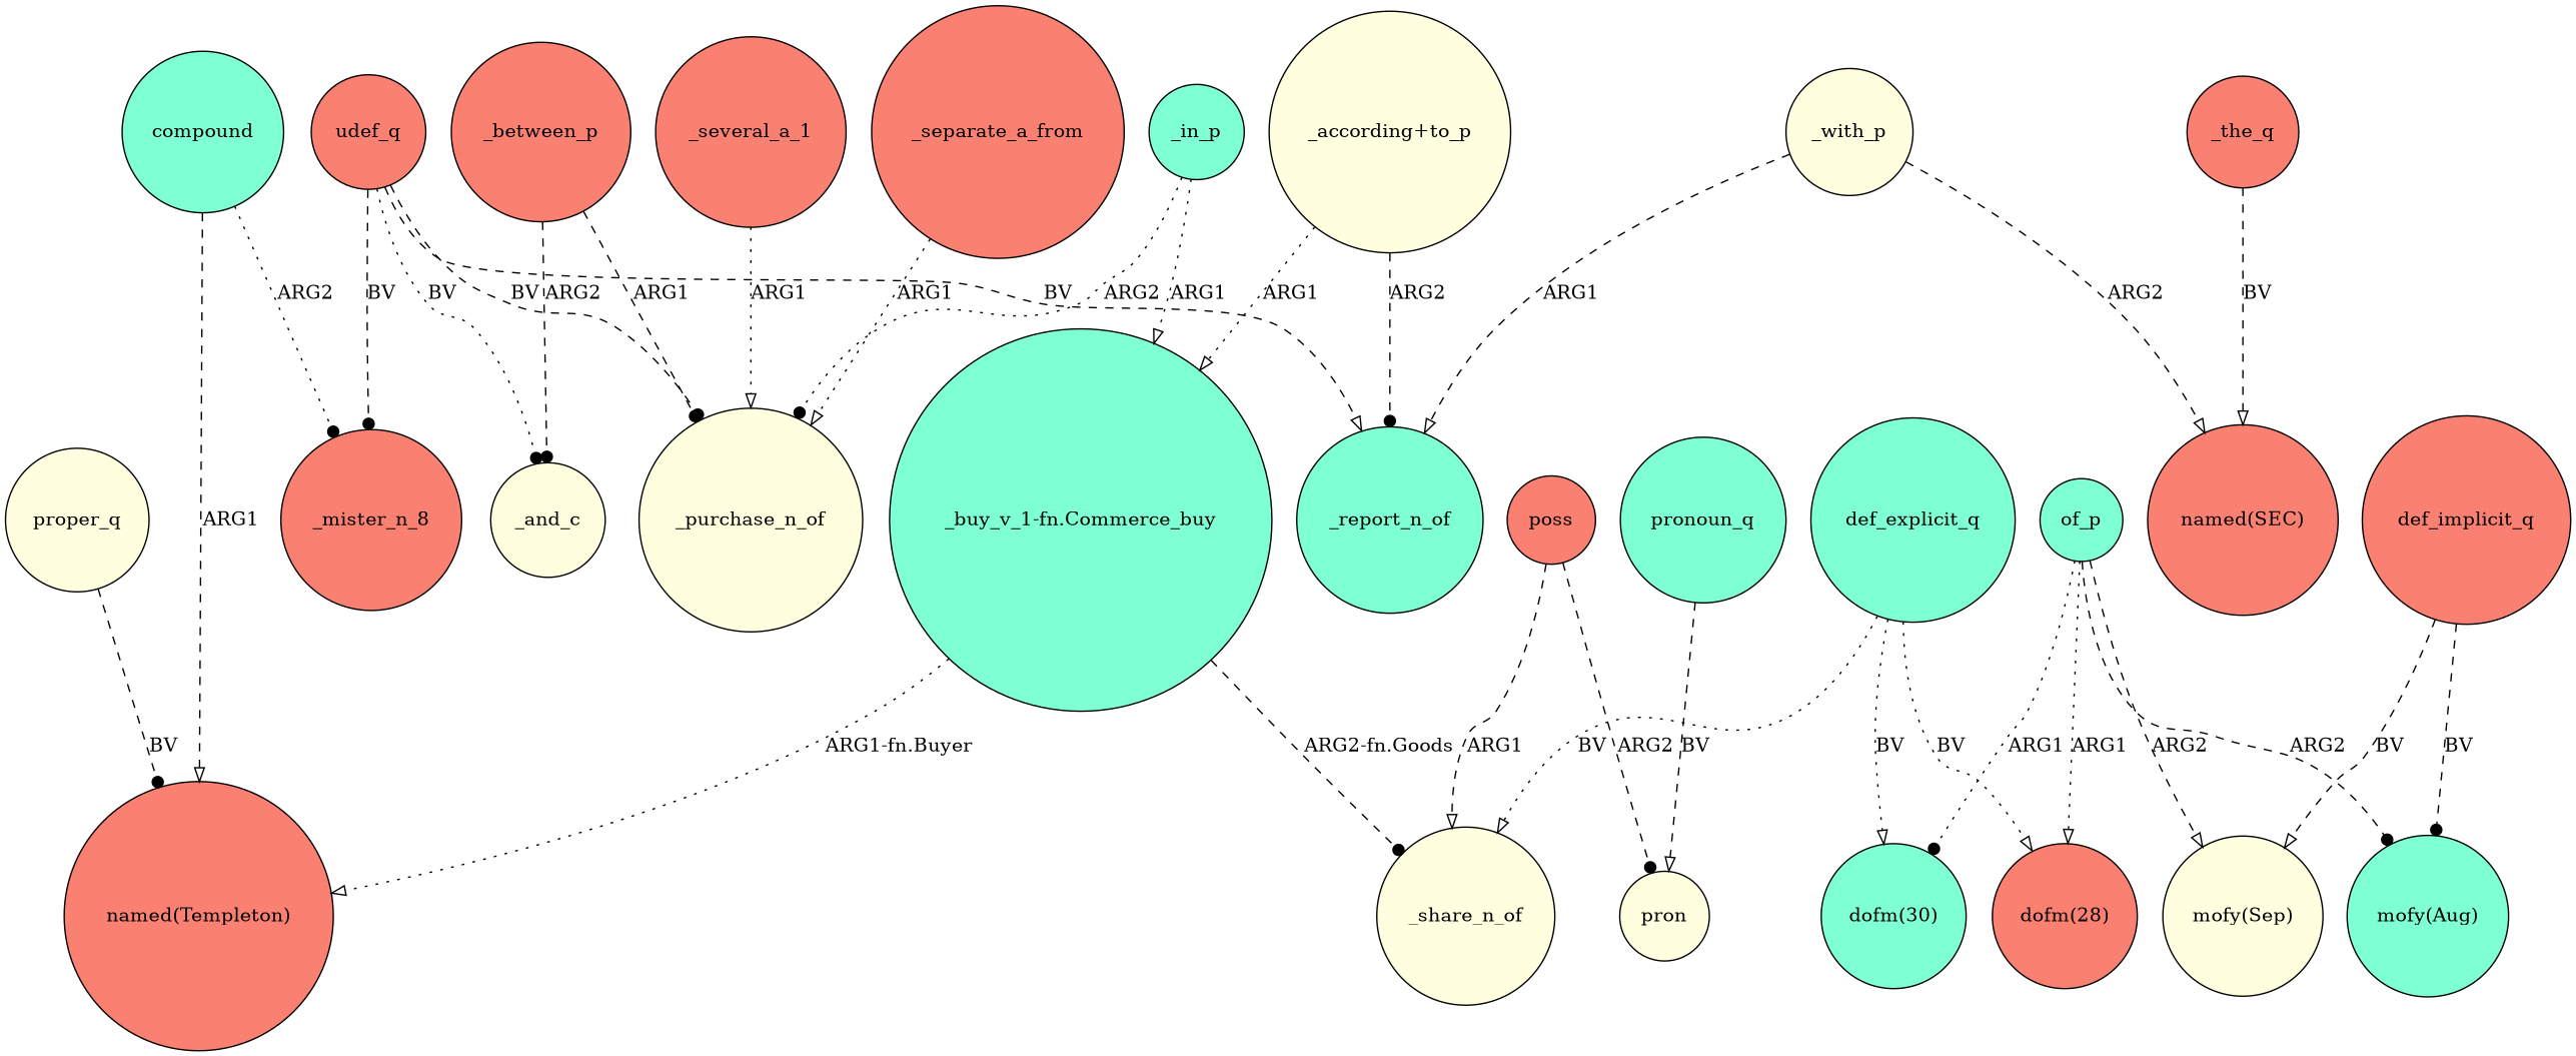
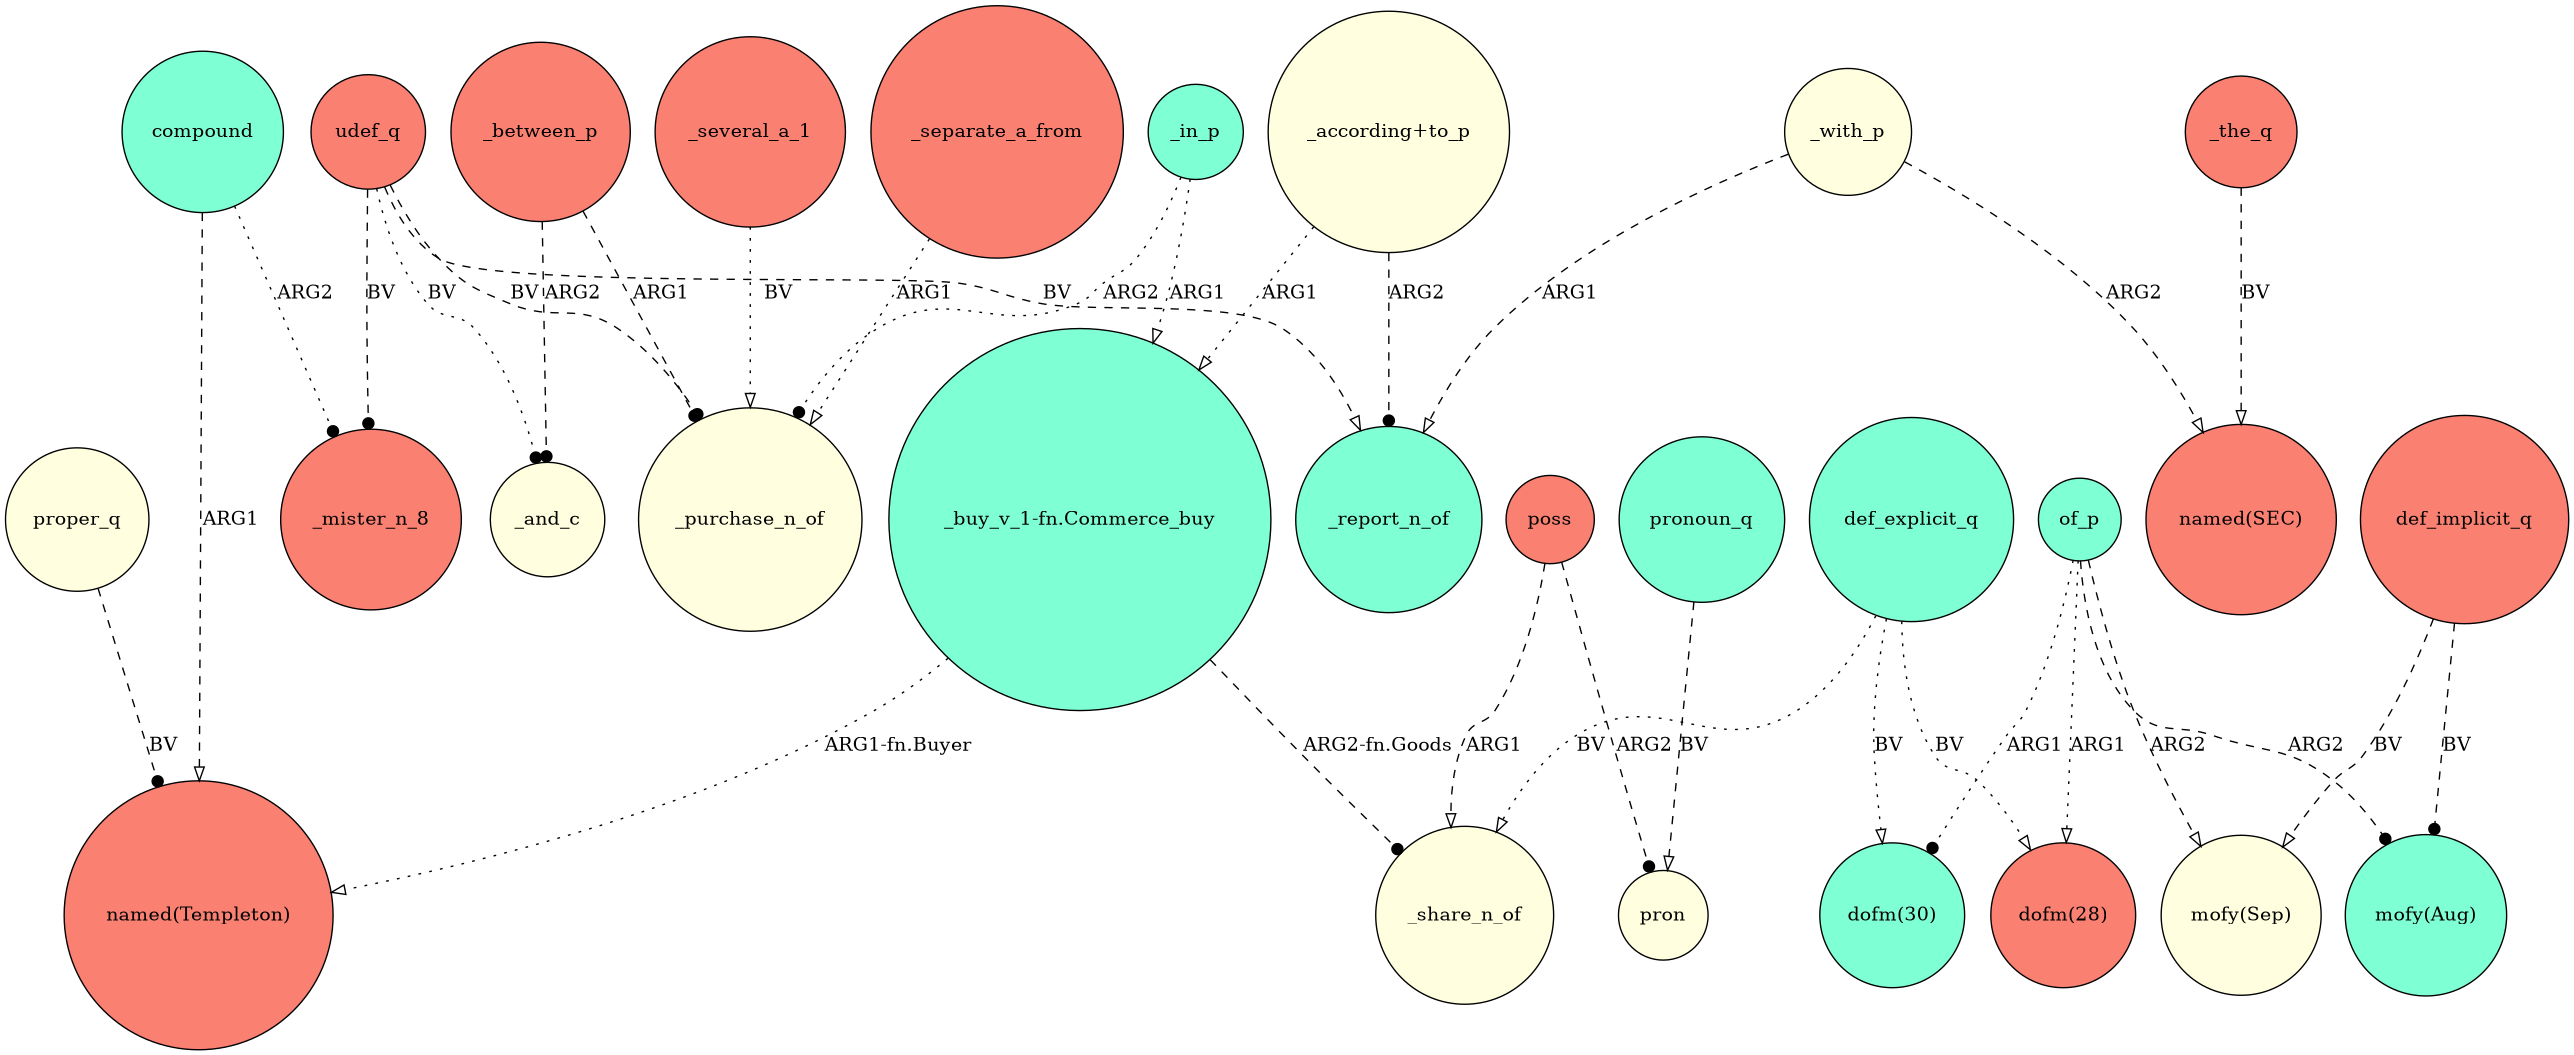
  digraph {
    node [fillcolor=salmon shape=circle style=filled]
    edge [arrowhead=onormal style=dashed]
    _in_p [fillcolor=aquamarine]
    _purchase_n_of [fillcolor=lightyellow]
    "_buy_v_1-fn.Commerce_buy" [fillcolor=aquamarine]
    "named(Templeton)"
    _share_n_of [fillcolor=lightyellow]
    compound [fillcolor=aquamarine]
    n7 [label=_mister_n_8]
    _between_p
    _and_c [fillcolor=lightyellow]
    _several_a_1
    _separate_a_from
    def_explicit_q [fillcolor=aquamarine]
    "dofm(30)" [fillcolor=aquamarine]
    "dofm(28)"
    "mofy(Sep)" [fillcolor=lightyellow]
    def_implicit_q
    "mofy(Aug)" [fillcolor=aquamarine]
    _with_p [fillcolor=lightyellow]
    _report_n_of [fillcolor=aquamarine]
    "named(SEC)"
    udef_q
    of_p [fillcolor=aquamarine]
    pronoun_q [fillcolor=aquamarine]
    pron [fillcolor=lightyellow]
    poss
    "_according+to_p" [fillcolor=lightyellow]
    proper_q [fillcolor=lightyellow]
    _the_q
    _in_p -> _purchase_n_of [arrowhead=dot label=ARG2 style=dotted]
    _in_p -> "_buy_v_1-fn.Commerce_buy" [label=ARG1 style=dotted]
    "_buy_v_1-fn.Commerce_buy" -> "named(Templeton)" [label="ARG1-fn.Buyer" style=dotted]
    "_buy_v_1-fn.Commerce_buy" -> _share_n_of [arrowhead=dot label="ARG2-fn.Goods"]
    compound -> "named(Templeton)" [label=ARG1]
    compound -> n7 [arrowhead=dot label=ARG2 style=dotted]
    _between_p -> _purchase_n_of [arrowhead=dot label=ARG1]
    _between_p -> _and_c [arrowhead=dot label=ARG2]
-   _several_a_1 -> _purchase_n_of [label=ARG1 style=dotted]
+   _several_a_1 -> _purchase_n_of [label=BV style=dotted]
    _separate_a_from -> _purchase_n_of [label=ARG1 style=dotted]
    def_explicit_q -> _share_n_of [label=BV style=dotted]
    def_explicit_q -> "dofm(30)" [label=BV style=dotted]
    def_explicit_q -> "dofm(28)" [label=BV style=dotted]
    def_implicit_q -> "mofy(Sep)" [label=BV]
    def_implicit_q -> "mofy(Aug)" [arrowhead=dot label=BV]
    _with_p -> _report_n_of [label=ARG1]
    _with_p -> "named(SEC)" [label=ARG2]
    udef_q -> _purchase_n_of [arrowhead=dot label=BV]
    udef_q -> n7 [arrowhead=dot label=BV]
    udef_q -> _and_c [arrowhead=dot label=BV style=dotted]
    udef_q -> _report_n_of [label=BV]
    of_p -> "dofm(30)" [arrowhead=dot label=ARG1 style=dotted]
    of_p -> "dofm(28)" [label=ARG1 style=dotted]
    of_p -> "mofy(Sep)" [label=ARG2]
    of_p -> "mofy(Aug)" [arrowhead=dot label=ARG2]
    pronoun_q -> pron [label=BV]
    poss -> _share_n_of [label=ARG1]
    poss -> pron [arrowhead=dot label=ARG2]
    "_according+to_p" -> "_buy_v_1-fn.Commerce_buy" [label=ARG1 style=dotted]
    "_according+to_p" -> _report_n_of [arrowhead=dot label=ARG2]
    proper_q -> "named(Templeton)" [arrowhead=dot label=BV]
    _the_q -> "named(SEC)" [label=BV]
  }
